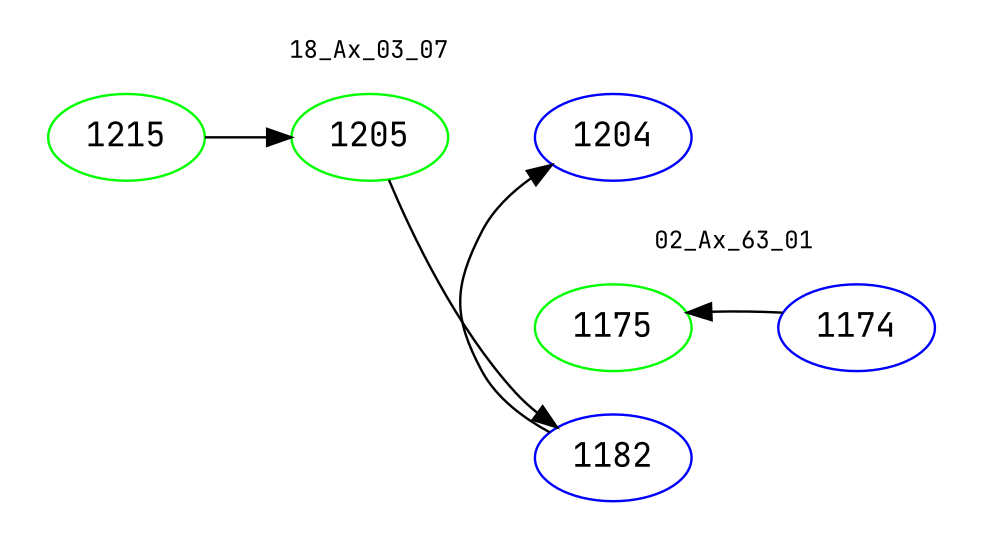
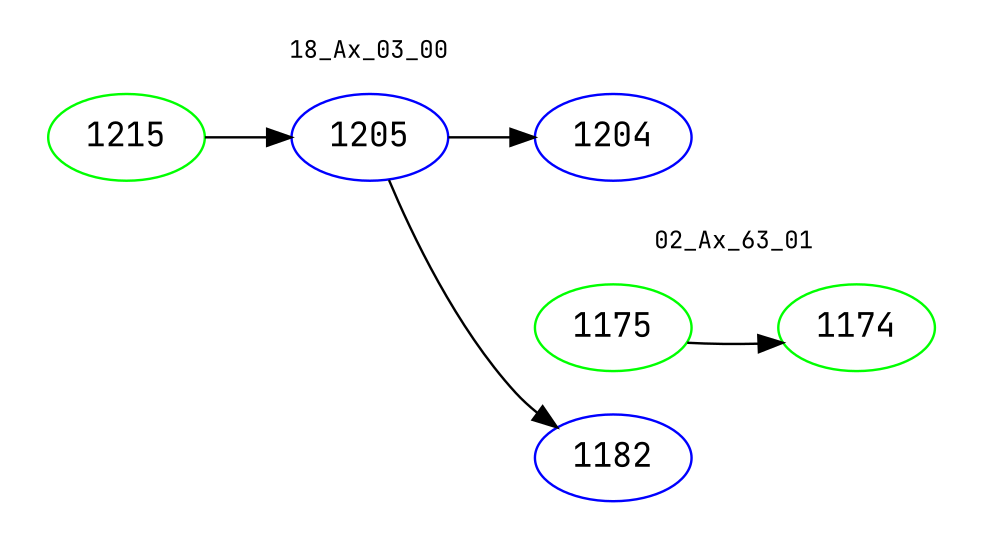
  digraph {
    fontname="JetBrains Mono"
    rankdir=LR
    node [color=blue fontname="JetBrains Mono"]
    edge [color=black fontname="JetBrains Mono"]
    n1 [color=green label=1175]
-   n2 [label=1174]
+   n2 [color=green label=1174]
    n3 [label=1182]
    n4 [color=green label=1215]
-   n5 [color=green label=1205]
+   n5 [label=1205]
    n6 [label=1204]
    subgraph cluster_1 {
      color=white
      fontsize=10
      label="02_Ax_63_01"
      n1
      n2
      n3
    }
    subgraph cluster_2 {
      color=white
      fontsize=10
-     label="18_Ax_03_07"
+     label="18_Ax_03_00"
      n4
      n5
      n6
    }
-   n2 -> n1
+   n1 -> n2
    n4 -> n5
    n5 -> n3
-   n3 -> n6
+   n5 -> n6
  }
